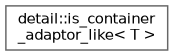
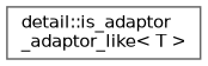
  digraph {
    rankdir=LR
-   n1 [color=grey40 fillcolor=white fontname=Helvetica fontsize=10 height=0.2 label="detail::is_container\l_adaptor_like\< T \>" shape=box style=filled width=0.4]
+   n1 [color=grey40 fillcolor=white fontname=Helvetica fontsize=10 height=0.2 label="detail::is_adaptor\l_adaptor_like\< T \>" shape=box style=filled width=0.4]
  }
